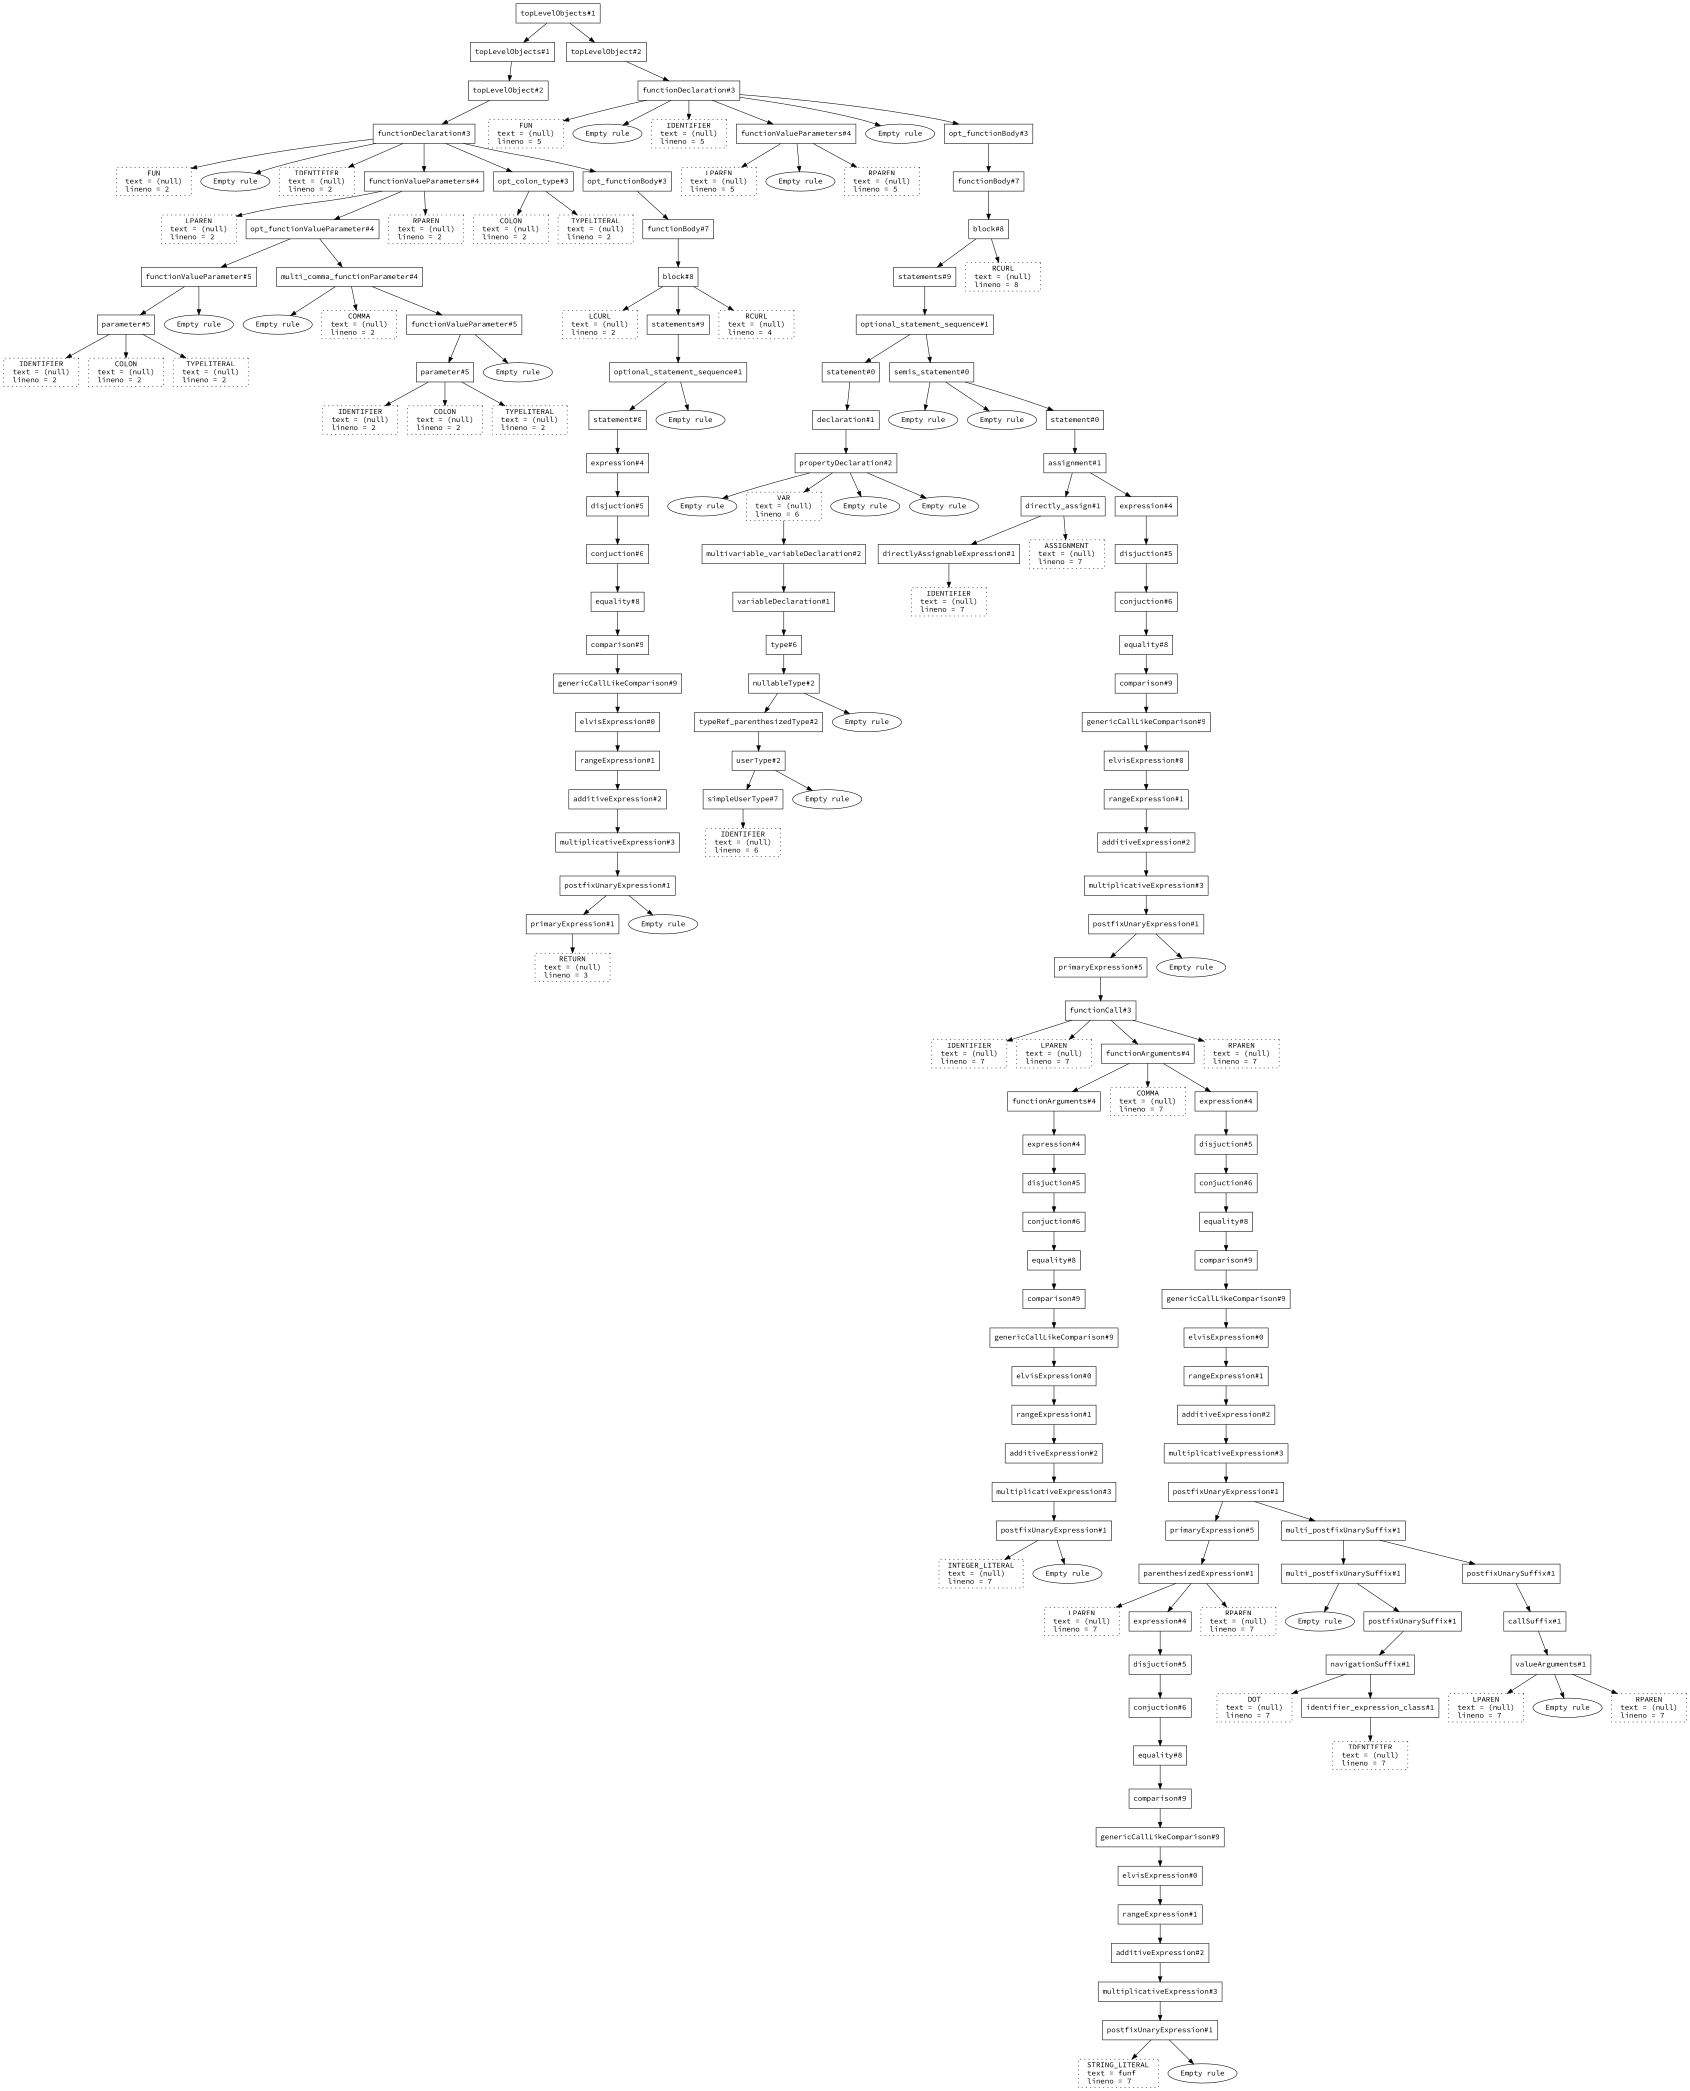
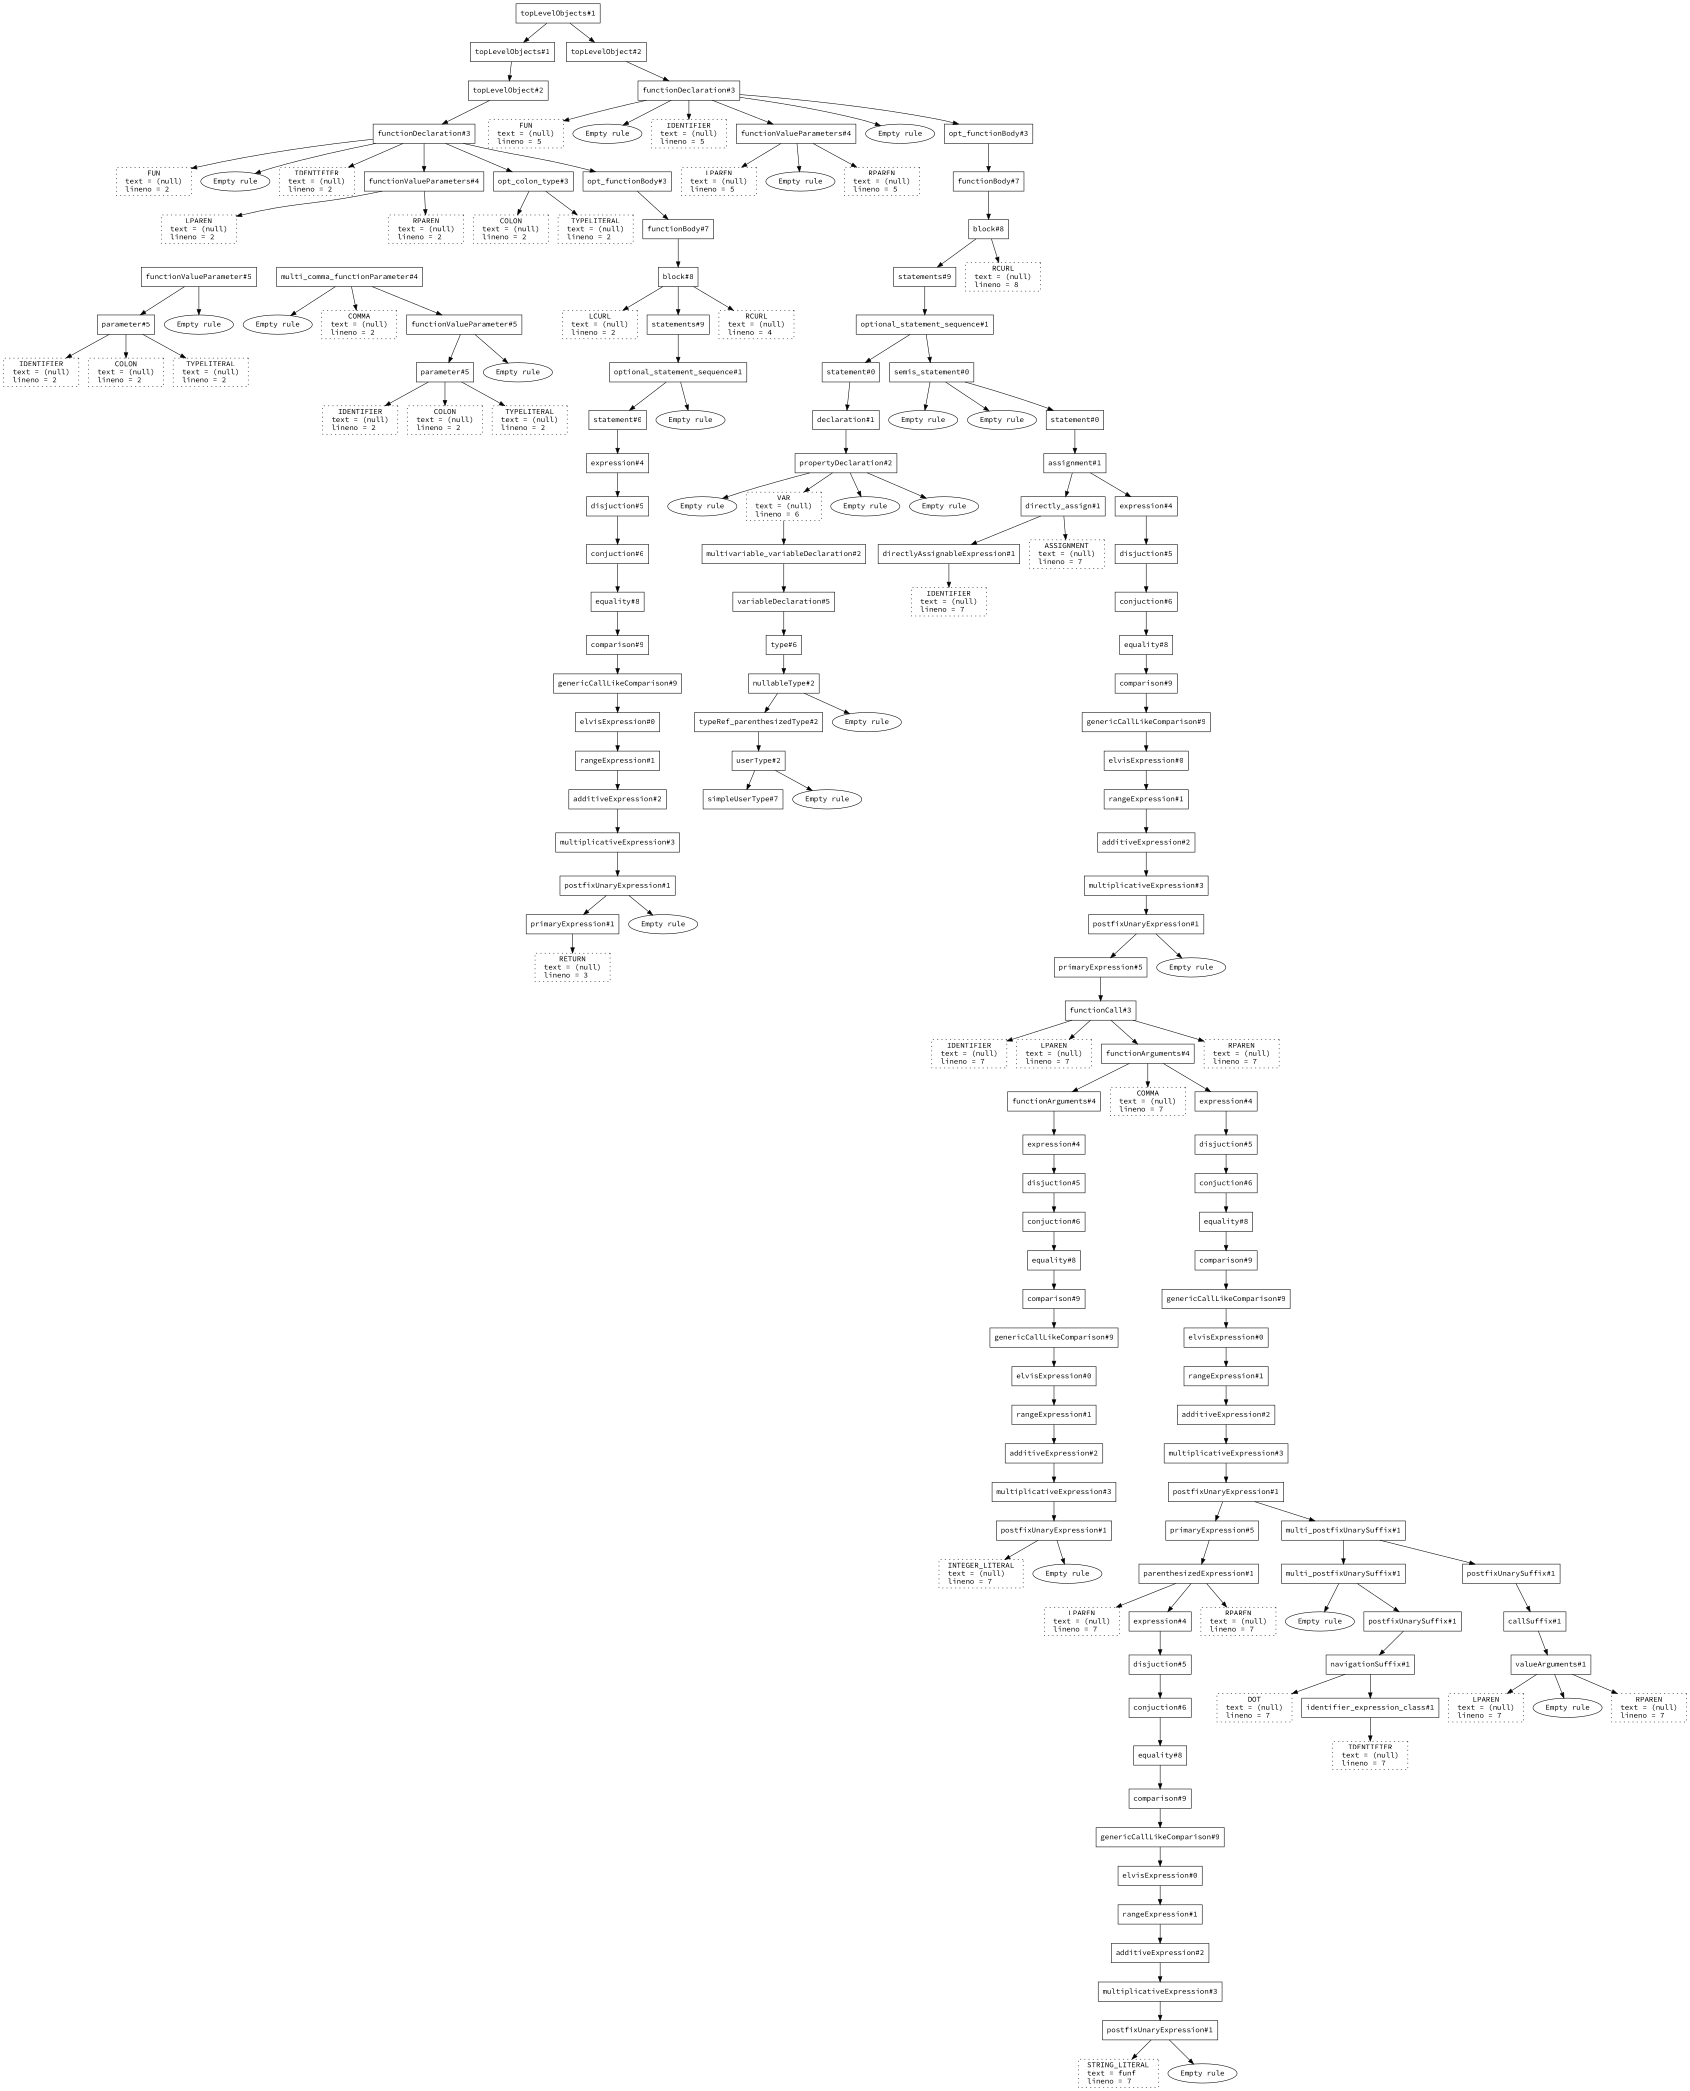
  digraph {
    fontname="Source Code Pro"
    node [fontname="Source Code Pro" shape=box]
    edge [fontname="Source Code Pro"]
    n1 [label="topLevelObjects#1"]
    n2 [label="topLevelObjects#1"]
    n3 [label="topLevelObject#2"]
    n4 [label="topLevelObject#2"]
    n5 [label="functionDeclaration#3"]
    n6 [label="functionDeclaration#3"]
    n7 [label=" FUN \n text = (null) \l lineno = 2 \l" style=dotted]
    n8 [label="Empty rule" shape=""]
    n9 [label=" IDENTIFIER \n text = (null) \l lineno = 2 \l" style=dotted]
    n10 [label="functionValueParameters#4"]
    n11 [label="opt_colon_type#3"]
    n12 [label="opt_functionBody#3"]
    n13 [label=" LPAREN \n text = (null) \l lineno = 2 \l" style=dotted]
-   n14 [label="opt_functionValueParameter#4"]
    n15 [label=" RPAREN \n text = (null) \l lineno = 2 \l" style=dotted]
    n16 [label=" COLON \n text = (null) \l lineno = 2 \l" style=dotted]
    n17 [label=" TYPELITERAL \n text = (null) \l lineno = 2 \l" style=dotted]
    n18 [label="functionBody#7"]
    n19 [label="functionValueParameter#5"]
    n20 [label="multi_comma_functionParameter#4"]
    n21 [label="parameter#5"]
    n22 [label="Empty rule" shape=""]
    n23 [label="Empty rule" shape=""]
    n24 [label=" COMMA \n text = (null) \l lineno = 2 \l" style=dotted]
    n25 [label="functionValueParameter#5"]
    n26 [label=" IDENTIFIER \n text = (null) \l lineno = 2 \l" style=dotted]
    n27 [label=" COLON \n text = (null) \l lineno = 2 \l" style=dotted]
    n28 [label=" TYPELITERAL \n text = (null) \l lineno = 2 \l" style=dotted]
    n29 [label="parameter#5"]
    n30 [label="Empty rule" shape=""]
    n31 [label=" IDENTIFIER \n text = (null) \l lineno = 2 \l" style=dotted]
    n32 [label=" COLON \n text = (null) \l lineno = 2 \l" style=dotted]
    n33 [label=" TYPELITERAL \n text = (null) \l lineno = 2 \l" style=dotted]
    n34 [label="block#8"]
    n35 [label=" LCURL \n text = (null) \l lineno = 2 \l" style=dotted]
    n36 [label="statements#9"]
    n37 [label=" RCURL \n text = (null) \l lineno = 4 \l" style=dotted]
    n38 [label="optional_statement_sequence#1"]
    n39 [label="statement#0"]
    n40 [label="Empty rule" shape=""]
    n41 [label="expression#4"]
    n42 [label="disjuction#5"]
    n43 [label="conjuction#6"]
    n44 [label="equality#8"]
    n45 [label="comparison#9"]
    n46 [label="genericCallLikeComparison#9"]
    n47 [label="elvisExpression#0"]
    n48 [label="rangeExpression#1"]
    n49 [label="additiveExpression#2"]
    n50 [label="multiplicativeExpression#3"]
    n51 [label="postfixUnaryExpression#1"]
    n52 [label="primaryExpression#1"]
    n53 [label="Empty rule" shape=""]
    n54 [label=" RETURN \n text = (null) \l lineno = 3 \l" style=dotted]
    n55 [label=" FUN \n text = (null) \l lineno = 5 \l" style=dotted]
    n56 [label="Empty rule" shape=""]
    n57 [label=" IDENTIFIER \n text = (null) \l lineno = 5 \l" style=dotted]
    n58 [label="functionValueParameters#4"]
    n59 [label="Empty rule" shape=""]
    n60 [label="opt_functionBody#3"]
    n61 [label=" LPAREN \n text = (null) \l lineno = 5 \l" style=dotted]
    n62 [label="Empty rule" shape=""]
    n63 [label=" RPAREN \n text = (null) \l lineno = 5 \l" style=dotted]
    n64 [label="functionBody#7"]
    n65 [label="block#8"]
    n66 [label="statements#9"]
    n67 [label=" RCURL \n text = (null) \l lineno = 8 \l" style=dotted]
    n68 [label="optional_statement_sequence#1"]
    n69 [label="statement#0"]
    n70 [label="semis_statement#0"]
    n71 [label="declaration#1"]
    n72 [label="Empty rule" shape=""]
    n73 [label="Empty rule" shape=""]
    n74 [label="statement#0"]
    n75 [label="propertyDeclaration#2"]
    n76 [label="Empty rule" shape=""]
    n77 [label=" VAR \n text = (null) \l lineno = 6 \l" style=dotted]
    n78 [label="Empty rule" shape=""]
    n79 [label="Empty rule" shape=""]
    n80 [label="multivariable_variableDeclaration#2"]
-   n81 [label="variableDeclaration#1"]
+   n81 [label="variableDeclaration#5"]
    n82 [label="type#6"]
    n83 [label="nullableType#2"]
    n84 [label="typeRef_parenthesizedType#2"]
    n85 [label="Empty rule" shape=""]
    n86 [label="userType#2"]
    n87 [label="simpleUserType#7"]
    n88 [label="Empty rule" shape=""]
-   n89 [label=" IDENTIFIER \n text = (null) \l lineno = 6 \l" style=dotted]
    n90 [label="assignment#1"]
    n91 [label="directly_assign#1"]
    n92 [label="expression#4"]
    n93 [label="directlyAssignableExpression#1"]
    n94 [label=" ASSIGNMENT \n text = (null) \l lineno = 7 \l" style=dotted]
    n95 [label="disjuction#5"]
    n96 [label=" IDENTIFIER \n text = (null) \l lineno = 7 \l" style=dotted]
    n97 [label="conjuction#6"]
    n98 [label="equality#8"]
    n99 [label="comparison#9"]
    n100 [label="genericCallLikeComparison#9"]
    n101 [label="elvisExpression#0"]
    n102 [label="rangeExpression#1"]
    n103 [label="additiveExpression#2"]
    n104 [label="multiplicativeExpression#3"]
    n105 [label="postfixUnaryExpression#1"]
    n106 [label="primaryExpression#5"]
    n107 [label="Empty rule" shape=""]
    n108 [label="functionCall#3"]
    n109 [label=" IDENTIFIER \n text = (null) \l lineno = 7 \l" style=dotted]
    n110 [label=" LPAREN \n text = (null) \l lineno = 7 \l" style=dotted]
    n111 [label="functionArguments#4"]
    n112 [label=" RPAREN \n text = (null) \l lineno = 7 \l" style=dotted]
    n113 [label="functionArguments#4"]
    n114 [label=" COMMA \n text = (null) \l lineno = 7 \l" style=dotted]
    n115 [label="expression#4"]
    n116 [label="expression#4"]
    n117 [label="disjuction#5"]
    n118 [label="disjuction#5"]
    n119 [label="conjuction#6"]
    n120 [label="equality#8"]
    n121 [label="comparison#9"]
    n122 [label="genericCallLikeComparison#9"]
    n123 [label="elvisExpression#0"]
    n124 [label="rangeExpression#1"]
    n125 [label="additiveExpression#2"]
    n126 [label="multiplicativeExpression#3"]
    n127 [label="postfixUnaryExpression#1"]
    n128 [label=" INTEGER_LITERAL \n text = (null) \l lineno = 7 \l" style=dotted]
    n129 [label="Empty rule" shape=""]
    n130 [label="conjuction#6"]
    n131 [label="equality#8"]
    n132 [label="comparison#9"]
    n133 [label="genericCallLikeComparison#9"]
    n134 [label="elvisExpression#0"]
    n135 [label="rangeExpression#1"]
    n136 [label="additiveExpression#2"]
    n137 [label="multiplicativeExpression#3"]
    n138 [label="postfixUnaryExpression#1"]
    n139 [label="primaryExpression#5"]
    n140 [label="multi_postfixUnarySuffix#1"]
    n141 [label="parenthesizedExpression#1"]
    n142 [label="multi_postfixUnarySuffix#1"]
    n143 [label="postfixUnarySuffix#1"]
    n144 [label=" LPAREN \n text = (null) \l lineno = 7 \l" style=dotted]
    n145 [label="expression#4"]
    n146 [label=" RPAREN \n text = (null) \l lineno = 7 \l" style=dotted]
    n147 [label="disjuction#5"]
    n148 [label="conjuction#6"]
    n149 [label="equality#8"]
    n150 [label="comparison#9"]
    n151 [label="genericCallLikeComparison#9"]
    n152 [label="elvisExpression#0"]
    n153 [label="rangeExpression#1"]
    n154 [label="additiveExpression#2"]
    n155 [label="multiplicativeExpression#3"]
    n156 [label="postfixUnaryExpression#1"]
    n157 [label=" STRING_LITERAL \n text = funf \l lineno = 7 \l" style=dotted]
    n158 [label="Empty rule" shape=""]
    n159 [label="Empty rule" shape=""]
    n160 [label="postfixUnarySuffix#1"]
    n161 [label="callSuffix#1"]
    n162 [label="navigationSuffix#1"]
    n163 [label=" DOT \n text = (null) \l lineno = 7 \l" style=dotted]
    n164 [label="identifier_expression_class#1"]
    n165 [label=" IDENTIFIER \n text = (null) \l lineno = 7 \l" style=dotted]
    n166 [label="valueArguments#1"]
    n167 [label=" LPAREN \n text = (null) \l lineno = 7 \l" style=dotted]
    n168 [label="Empty rule" shape=""]
    n169 [label=" RPAREN \n text = (null) \l lineno = 7 \l" style=dotted]
    n1 -> n2
    n1 -> n3
    n2 -> n4
    n3 -> n5
    n4 -> n6
    n5 -> n55
    n5 -> n56
    n5 -> n57
    n5 -> n58
    n5 -> n59
    n5 -> n60
    n6 -> n7
    n6 -> n8
    n6 -> n9
    n6 -> n10
    n6 -> n11
    n6 -> n12
    n10 -> n13
-   n10 -> n14
    n10 -> n15
    n11 -> n16
    n11 -> n17
    n12 -> n18
-   n14 -> n19
-   n14 -> n20
    n18 -> n34
    n19 -> n21
    n19 -> n22
    n20 -> n23
    n20 -> n24
    n20 -> n25
    n21 -> n26
    n21 -> n27
    n21 -> n28
    n25 -> n29
    n25 -> n30
    n29 -> n31
    n29 -> n32
    n29 -> n33
    n34 -> n35
    n34 -> n36
    n34 -> n37
    n36 -> n38
    n38 -> n39
    n38 -> n40
    n39 -> n41
    n41 -> n42
    n42 -> n43
    n43 -> n44
    n44 -> n45
    n45 -> n46
    n46 -> n47
    n47 -> n48
    n48 -> n49
    n49 -> n50
    n50 -> n51
    n51 -> n52
    n51 -> n53
    n52 -> n54
    n58 -> n61
    n58 -> n62
    n58 -> n63
    n60 -> n64
    n64 -> n65
    n65 -> n66
    n65 -> n67
    n66 -> n68
    n68 -> n69
    n68 -> n70
    n69 -> n71
    n70 -> n72
    n70 -> n73
    n70 -> n74
    n71 -> n75
    n74 -> n90
    n75 -> n76
    n75 -> n77
    n75 -> n78
    n75 -> n79
    n77 -> n80
    n80 -> n81
    n81 -> n82
    n82 -> n83
    n83 -> n84
    n83 -> n85
    n84 -> n86
    n86 -> n87
    n86 -> n88
-   n87 -> n89
    n90 -> n91
    n90 -> n92
    n91 -> n93
    n91 -> n94
    n92 -> n95
    n93 -> n96
    n95 -> n97
    n97 -> n98
    n98 -> n99
    n99 -> n100
    n100 -> n101
    n101 -> n102
    n102 -> n103
    n103 -> n104
    n104 -> n105
    n105 -> n106
    n105 -> n107
    n106 -> n108
    n108 -> n109
    n108 -> n110
    n108 -> n111
    n108 -> n112
    n111 -> n113
    n111 -> n114
    n111 -> n115
    n113 -> n116
    n115 -> n117
    n116 -> n118
    n117 -> n130
    n118 -> n119
    n119 -> n120
    n120 -> n121
    n121 -> n122
    n122 -> n123
    n123 -> n124
    n124 -> n125
    n125 -> n126
    n126 -> n127
    n127 -> n128
    n127 -> n129
    n130 -> n131
    n131 -> n132
    n132 -> n133
    n133 -> n134
    n134 -> n135
    n135 -> n136
    n136 -> n137
    n137 -> n138
    n138 -> n139
    n138 -> n140
    n139 -> n141
    n140 -> n142
    n140 -> n143
    n141 -> n144
    n141 -> n145
    n141 -> n146
    n142 -> n159
    n142 -> n160
    n143 -> n161
    n145 -> n147
    n147 -> n148
    n148 -> n149
    n149 -> n150
    n150 -> n151
    n151 -> n152
    n152 -> n153
    n153 -> n154
    n154 -> n155
    n155 -> n156
    n156 -> n157
    n156 -> n158
    n160 -> n162
    n161 -> n166
    n162 -> n163
    n162 -> n164
    n164 -> n165
    n166 -> n167
    n166 -> n168
    n166 -> n169
  }
